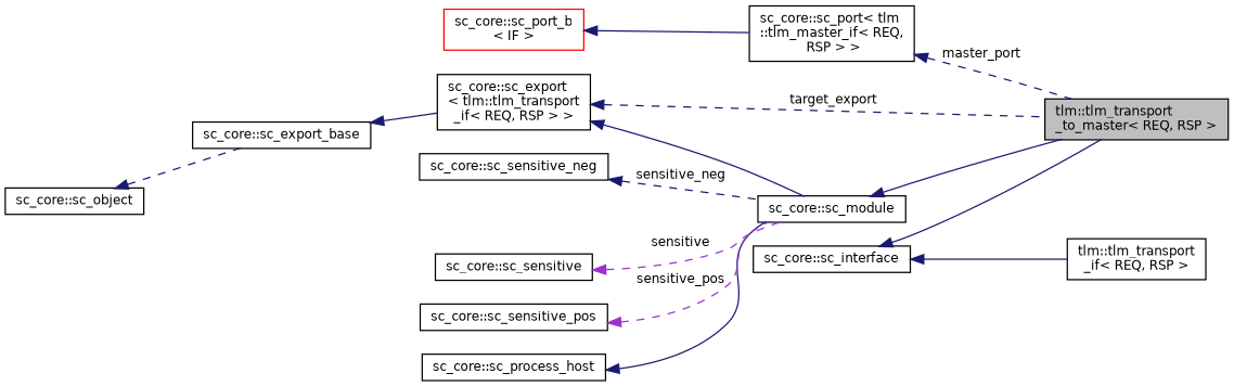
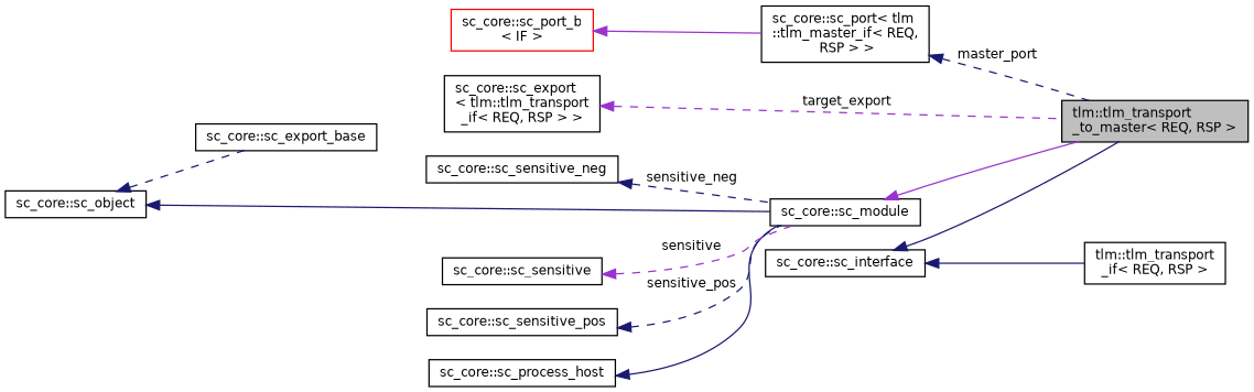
  digraph {
    fontname="DejaVu Sans"
    rankdir=LR
    node [color=black fillcolor=white fontname="DejaVu Sans" fontsize=10 shape=record style=filled]
    edge [color=midnightblue dir=back fontname="DejaVu Sans" fontsize=10 labelfontname=FreeSans labelfontsize=10 style=solid]
    n1 [fillcolor=grey75 fontcolor=black height=0.2 label="tlm::tlm_transport\l_to_master\< REQ, RSP \>" width=0.4]
    n2 [height=0.2 label="sc_core::sc_module" width=0.4]
    n3 [height=0.2 label="sc_core::sc_object" width=0.4]
    n4 [height=0.2 label="sc_core::sc_export_base" width=0.4]
    n5 [height=0.2 label="sc_core::sc_export\l\< tlm::tlm_transport\l_if\< REQ, RSP \> \>" width=0.4]
    n6 [height=0.2 label="sc_core::sc_process_host" width=0.4]
    n7 [height=0.2 label="sc_core::sc_sensitive_neg" width=0.4]
    n8 [height=0.2 label="sc_core::sc_sensitive" width=0.4]
    n9 [height=0.2 label="sc_core::sc_sensitive_pos" width=0.4]
    n10 [height=0.2 label="tlm::tlm_transport\l_if\< REQ, RSP \>" width=0.4]
    n11 [height=0.2 label="sc_core::sc_interface" width=0.4]
    n12 [height=0.2 label="sc_core::sc_port\< tlm\l::tlm_master_if\< REQ,\l RSP \> \>" width=0.4]
    n13 [color=red height=0.2 label="sc_core::sc_port_b\l\< IF \>" width=0.4]
-   n2 -> n1
-   n5 -> n2
+   n2 -> n1 [color=darkorchid3]
+   n3 -> n2
    n3 -> n4 [style=dashed]
-   n4 -> n5
-   n5 -> n1 [label=" target_export" style=dashed]
+   n5 -> n1 [color=darkorchid3 label=" target_export" style=dashed]
    n6 -> n2
    n7 -> n2 [label=" sensitive_neg" style=dashed]
    n8 -> n2 [color=darkorchid3 label=" sensitive" style=dashed]
-   n9 -> n2 [color=darkorchid3 label=" sensitive_pos" style=dashed]
+   n9 -> n2 [label=" sensitive_pos" style=dashed]
    n11 -> n1
    n11 -> n10
    n12 -> n1 [label=" master_port" style=dashed]
-   n13 -> n12
+   n13 -> n12 [color=darkorchid3]
  }
